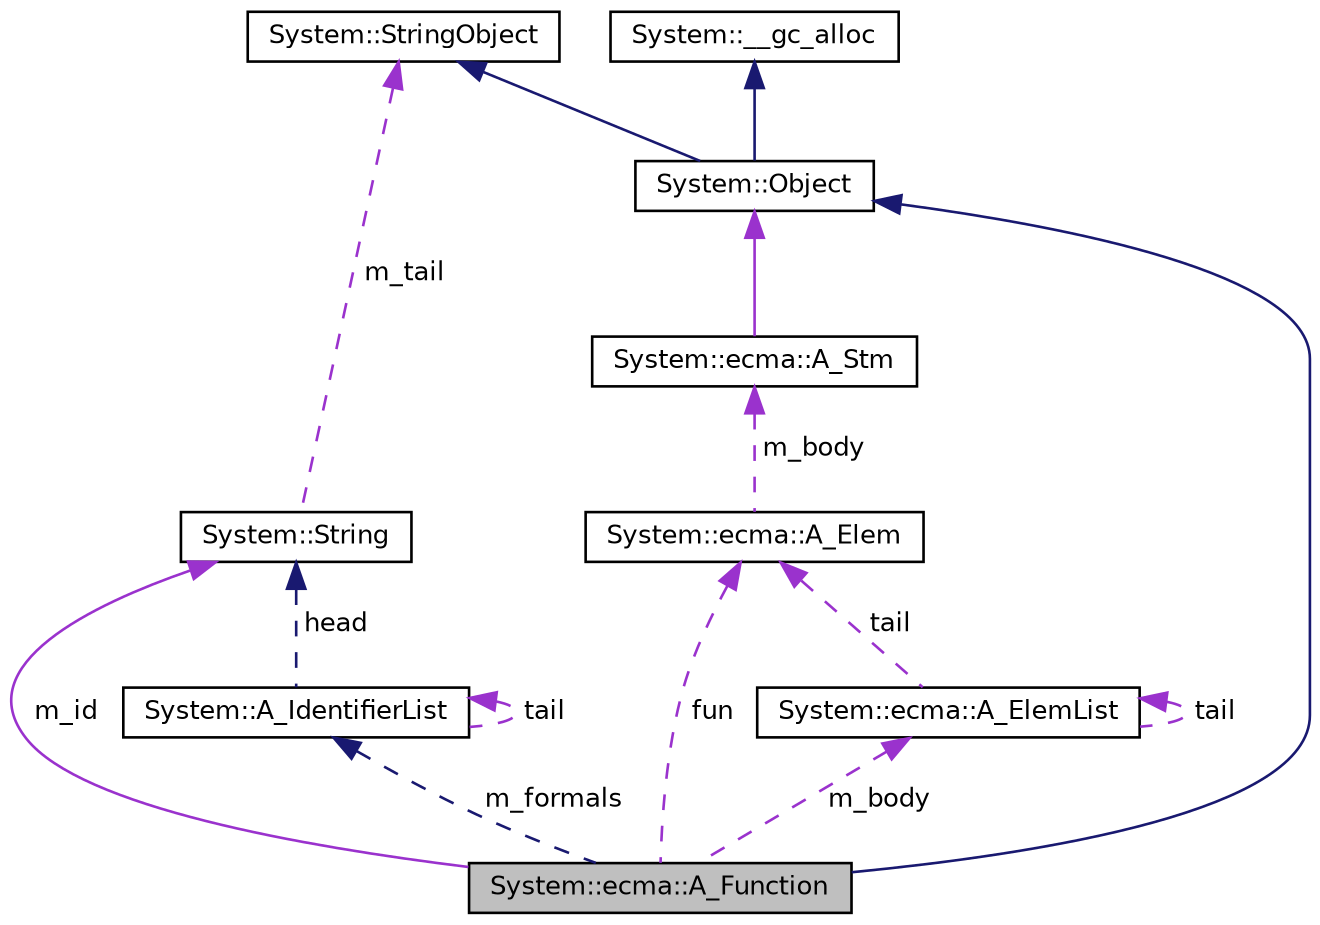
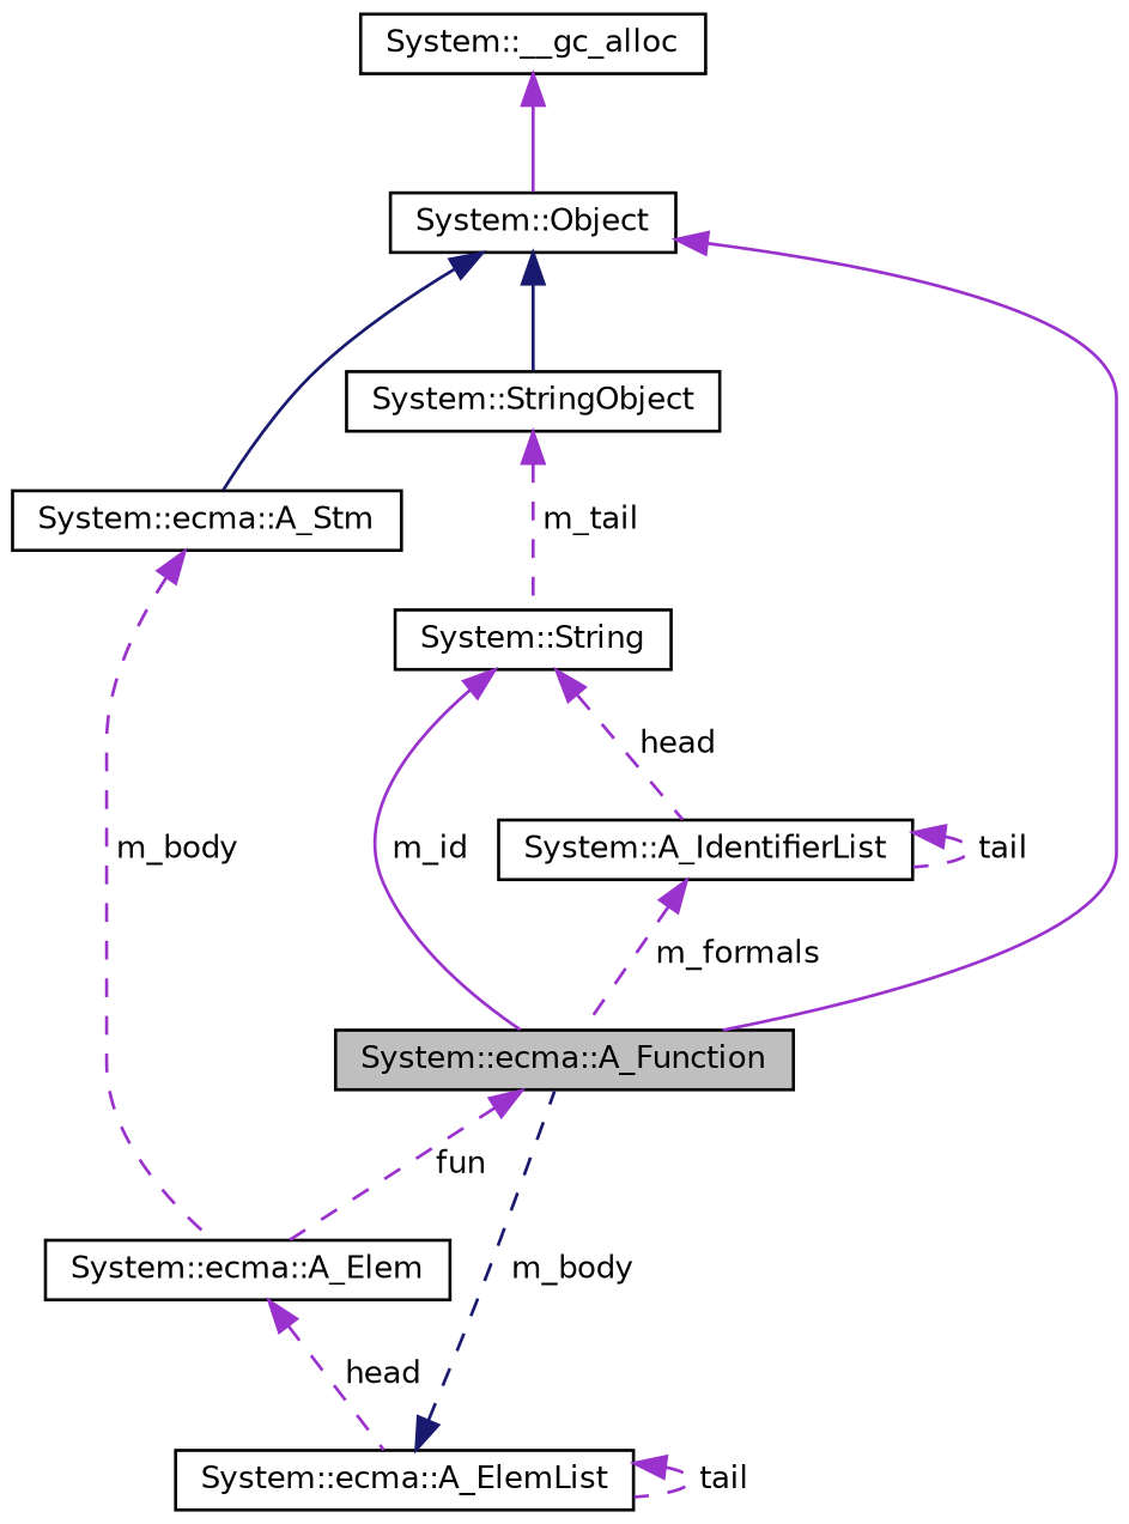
  digraph {
    node [color=black fillcolor=white fontname=Helvetica fontsize=10 shape=record style=filled]
    edge [color=darkorchid3 dir=back fontname=Helvetica fontsize=10 labelfontname=Helvetica labelfontsize=10 style=dashed]
    n1 [fillcolor=grey75 fontcolor=black height=0.2 label="System::ecma::A_Function" width=0.4]
    n2 [height=0.2 label="System::ecma::A_Elem" width=0.4]
    n3 [height=0.2 label="System::ecma::A_ElemList" width=0.4]
    n4 [height=0.2 label="System::Object" width=0.4]
    n5 [height=0.2 label="System::ecma::A_Stm" width=0.4]
    n6 [height=0.2 label="System::StringObject" width=0.4]
    n7 [height=0.2 label="System::String" width=0.4]
    n8 [height=0.2 label="System::__gc_alloc" width=0.4]
    n9 [height=0.2 label="System::A_IdentifierList" width=0.4]
-   n2 -> n1 [label=" fun"]
-   n2 -> n3 [label=" tail"]
-   n3 -> n1 [label=" m_body"]
+   n1 -> n2 [label=" fun"]
+   n2 -> n3 [label=" head"]
+   n3 -> n1 [color=midnightblue label=" m_body"]
    n3 -> n3 [label=" tail"]
-   n4 -> n1 [color=midnightblue style=solid]
-   n4 -> n5 [style=solid]
-   n6 -> n4 [color=midnightblue style=solid]
+   n4 -> n1 [style=solid]
+   n4 -> n5 [color=midnightblue style=solid]
+   n4 -> n6 [color=midnightblue style=solid]
    n5 -> n2 [label=" m_body"]
    n6 -> n7 [label=" m_tail"]
    n7 -> n1 [label=" m_id" style=solid]
-   n7 -> n9 [color=midnightblue label=" head"]
-   n8 -> n4 [color=midnightblue style=solid]
-   n9 -> n1 [color=midnightblue label=" m_formals"]
+   n7 -> n9 [label=" head"]
+   n8 -> n4 [style=solid]
+   n9 -> n1 [label=" m_formals"]
    n9 -> n9 [label=" tail"]
  }
